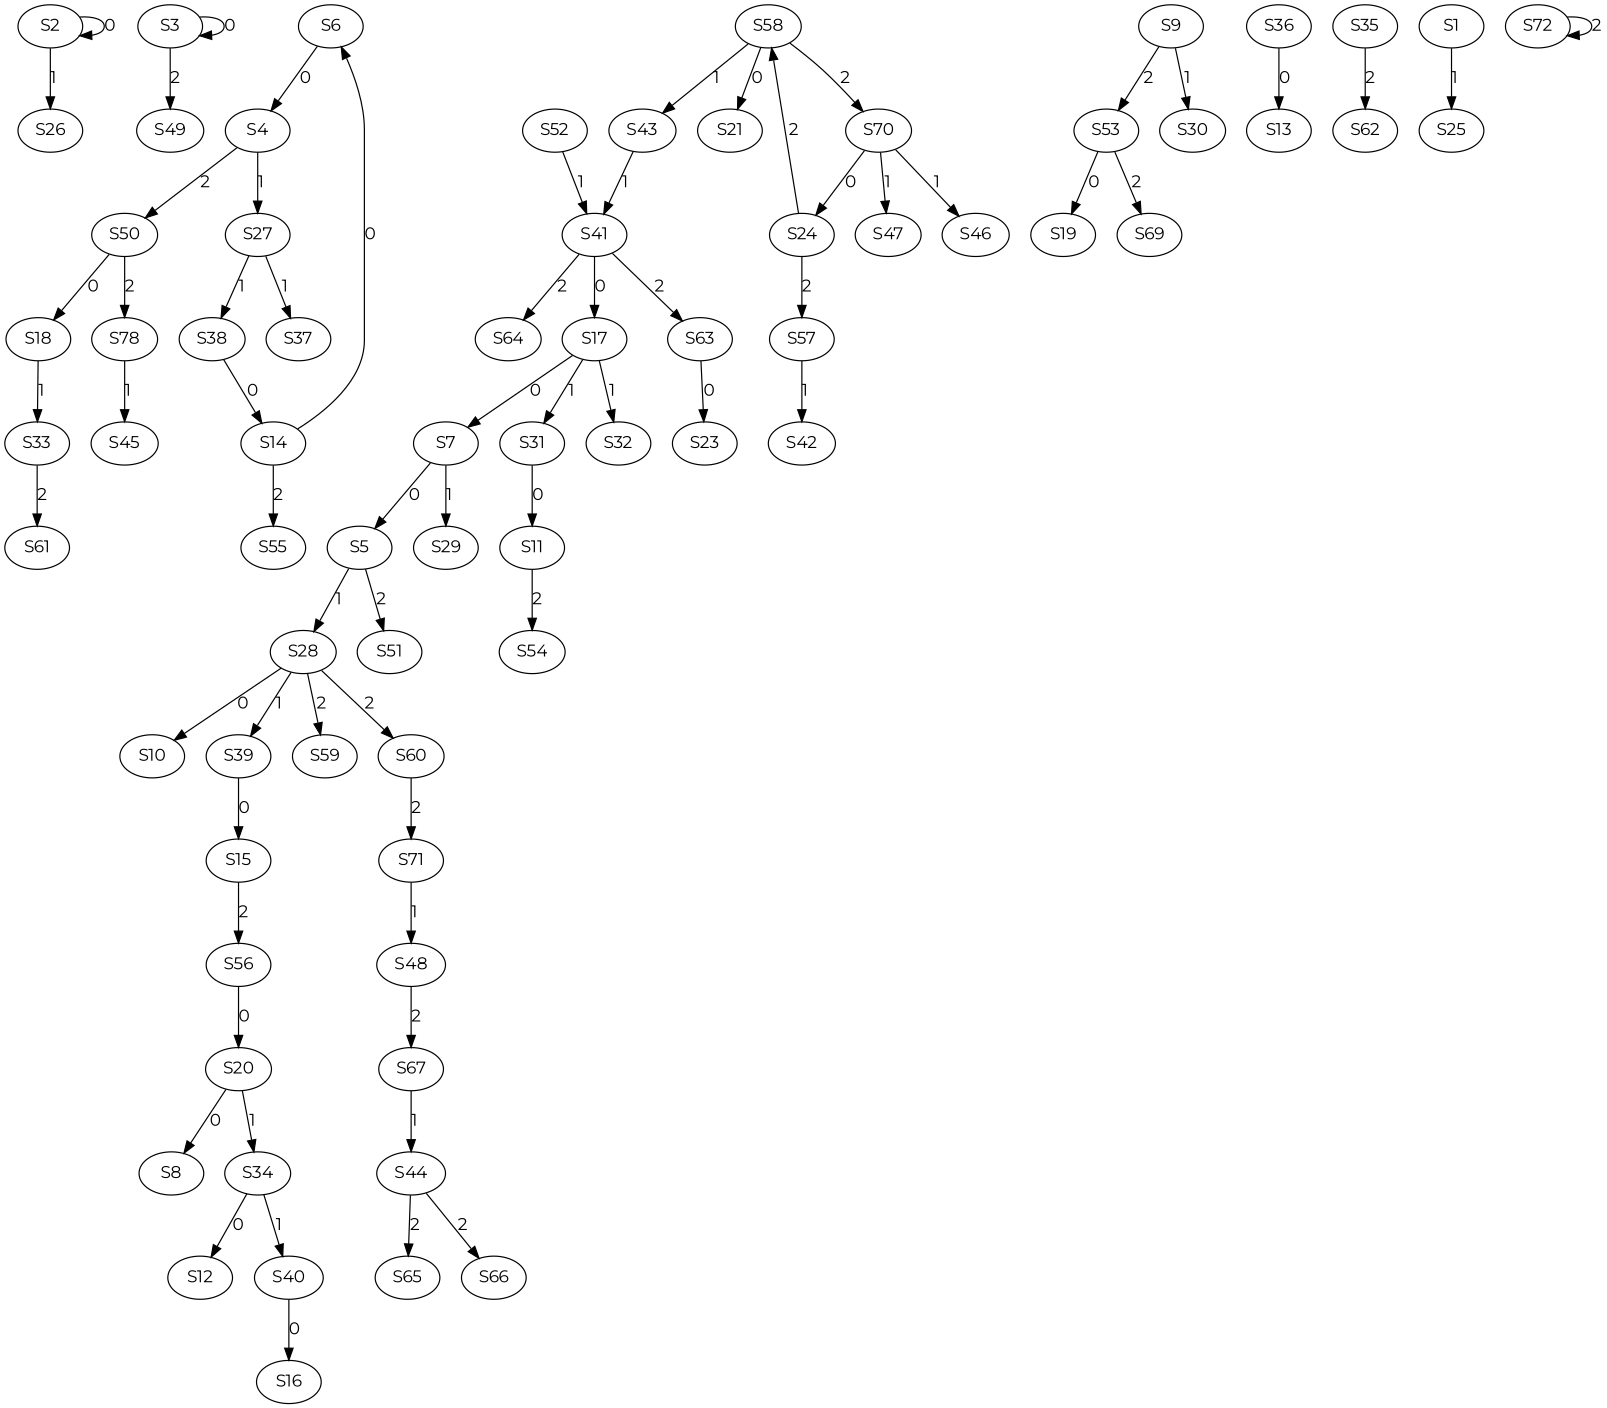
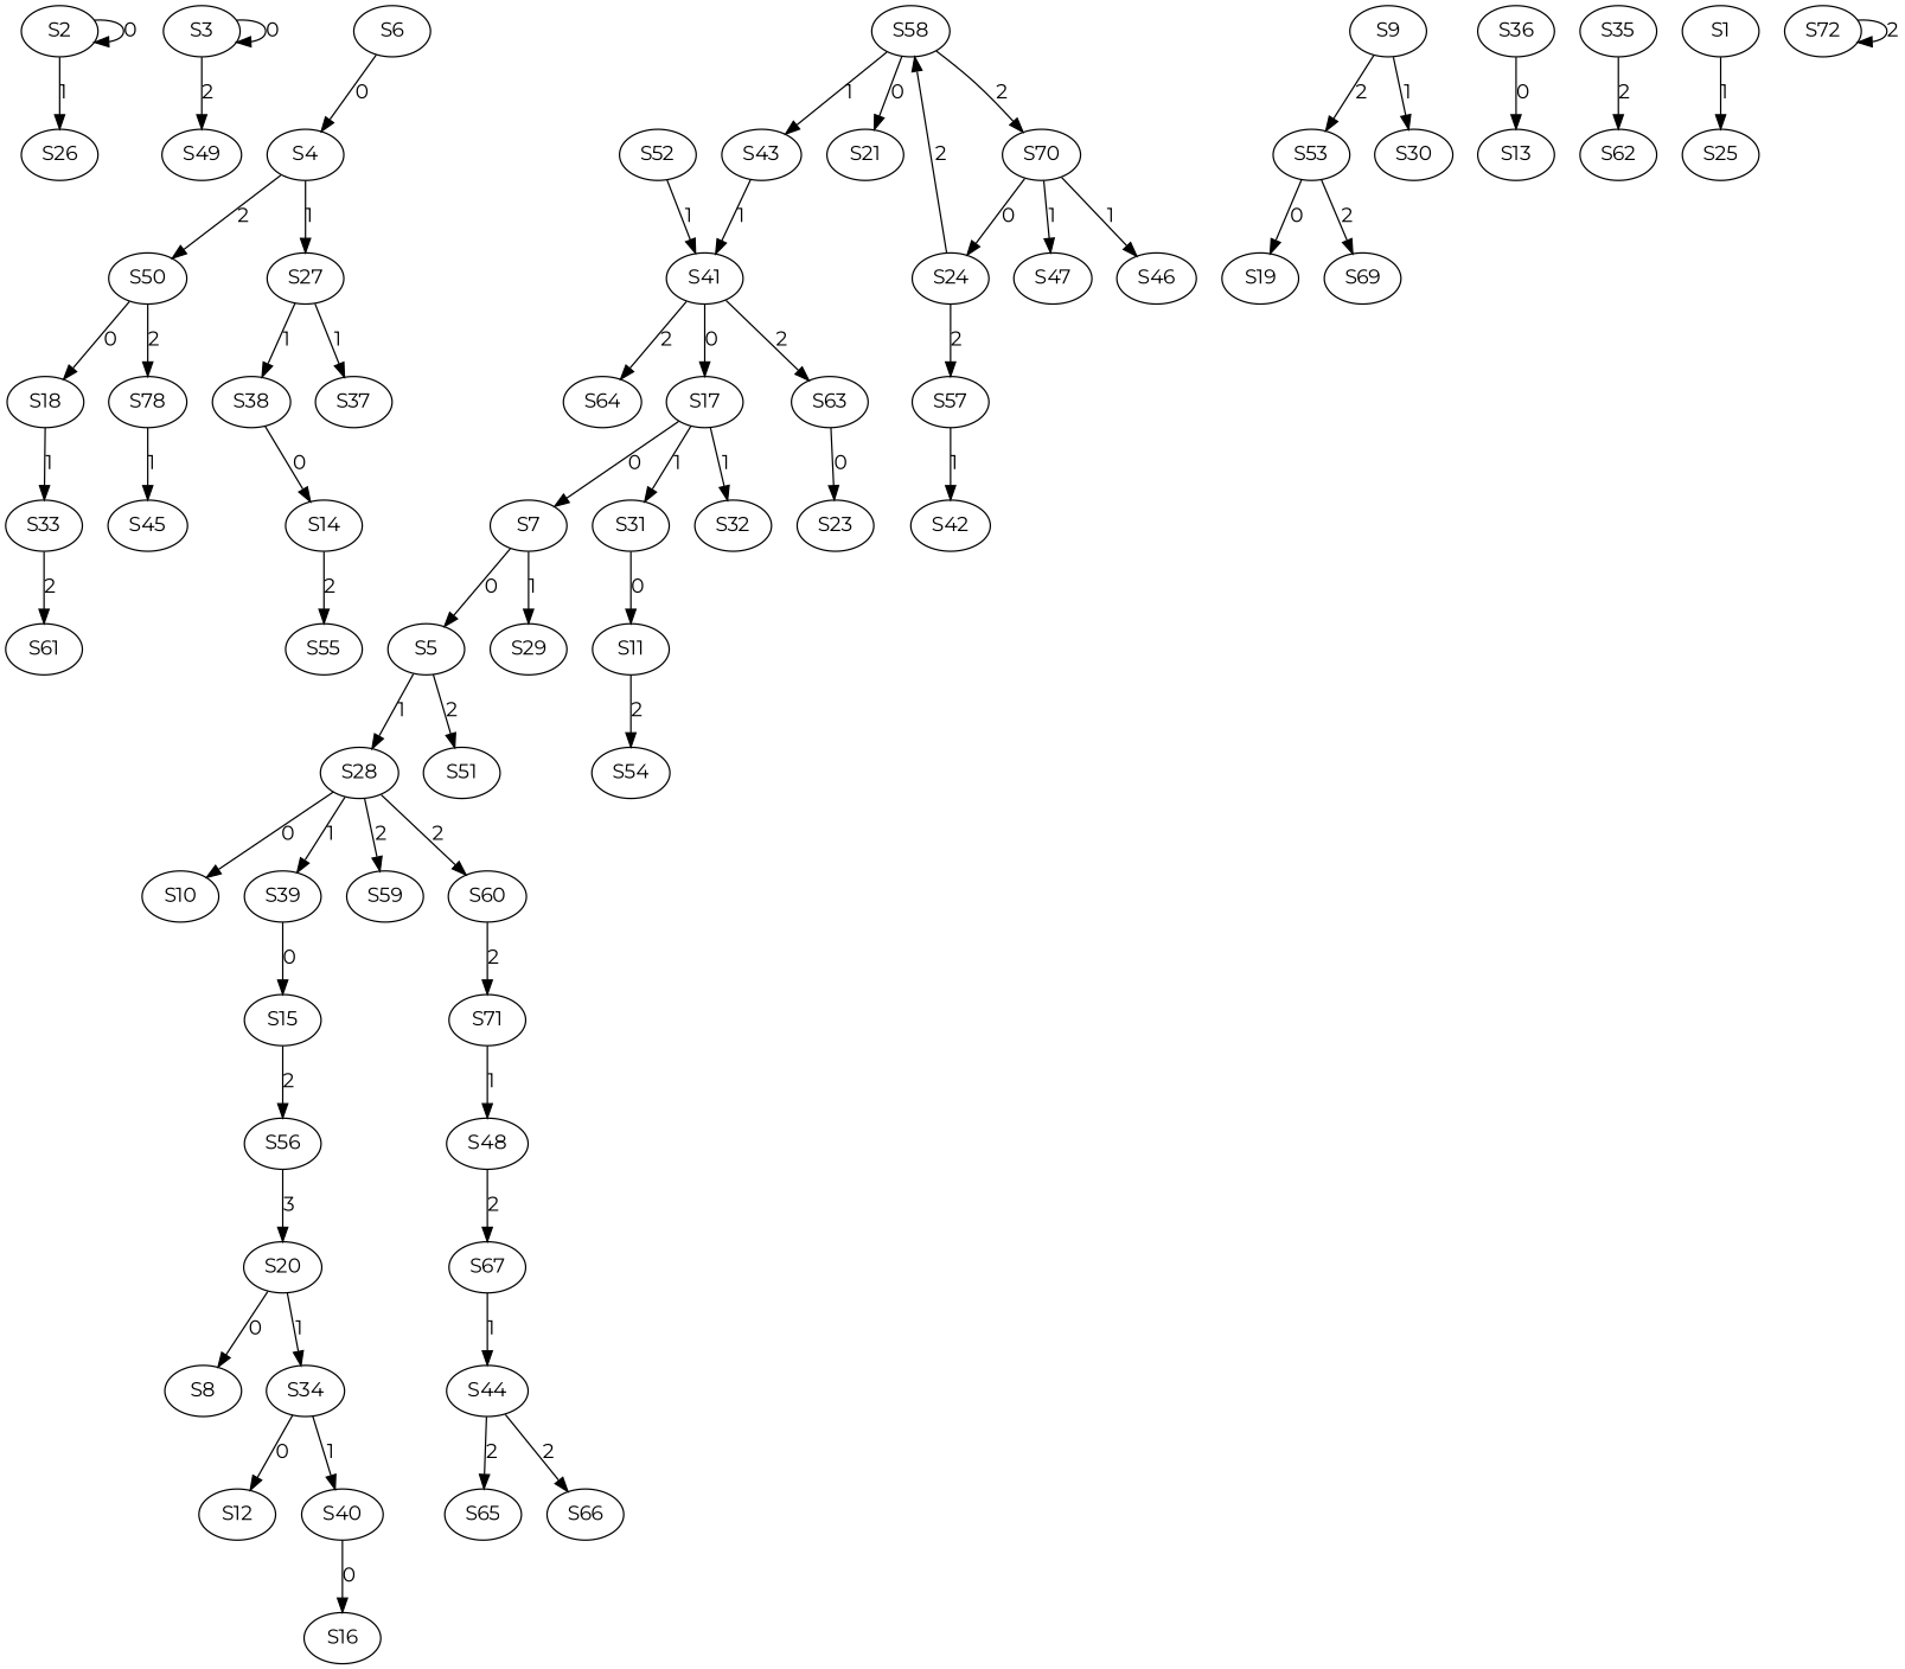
  strict digraph {
    fontname=Montserrat
    node [fontname=Montserrat]
    edge [fontname=Montserrat]
    S2
    S26
    S3
    S49
    S6
    S4
    S50
    S27
    S18
    n10 [label=S78]
    S38
    S37
    S7
    S5
    S29
    S28
    S51
    S10
    S39
    S59
    S60
    S14
    S55
    S17
    S31
    S32
    S11
    S20
    S8
    S34
    S12
    S40
    S52
    S41
    S9
    S53
    S30
    S36
    S13
    S19
    S69
    S15
    S71
    S54
    S16
    S56
    S63
    S64
    S23
    S33
    S45
    S61
    S58
    S21
    S70
    S43
    S24
    S46
    S47
    S35
    S62
    S57
    S42
    S1
    S25
    S67
    S44
    S65
    S66
    S48
    S72
    S2 -> S2 [label=0]
    S2 -> S26 [label=1]
    S3 -> S3 [label=0]
    S3 -> S49 [label=2]
    S6 -> S4 [label=0]
    S4 -> S50 [label=2]
    S4 -> S27 [label=1]
    S50 -> S18 [label=0]
    S50 -> n10 [label=2]
    S27 -> S38 [label=1]
    S27 -> S37 [label=1]
    S18 -> S33 [label=1]
    n10 -> S45 [label=1]
    S38 -> S14 [label=0]
    S7 -> S5 [label=0]
    S7 -> S29 [label=1]
    S5 -> S28 [label=1]
    S5 -> S51 [label=2]
    S28 -> S10 [label=0]
    S28 -> S39 [label=1]
    S28 -> S59 [label=2]
    S28 -> S60 [label=2]
    S39 -> S15 [label=0]
    S60 -> S71 [label=2]
-   S14 -> S6 [label=0]
    S14 -> S55 [label=2]
    S17 -> S7 [label=0]
    S17 -> S31 [label=1]
    S17 -> S32 [label=1]
    S31 -> S11 [label=0]
    S11 -> S54 [label=2]
    S20 -> S8 [label=0]
    S20 -> S34 [label=1]
    S34 -> S12 [label=0]
    S34 -> S40 [label=1]
    S40 -> S16 [label=0]
    S52 -> S41 [label=1]
    S41 -> S17 [label=0]
    S41 -> S63 [label=2]
    S41 -> S64 [label=2]
    S9 -> S53 [label=2]
    S9 -> S30 [label=1]
    S53 -> S19 [label=0]
    S53 -> S69 [label=2]
    S36 -> S13 [label=0]
    S15 -> S56 [label=2]
    S71 -> S48 [label=1]
-   S56 -> S20 [label=0]
+   S56 -> S20 [label=3]
    S63 -> S23 [label=0]
    S33 -> S61 [label=2]
    S58 -> S21 [label=0]
    S58 -> S70 [label=2]
    S58 -> S43 [label=1]
    S70 -> S24 [label=0]
    S70 -> S46 [label=1]
    S70 -> S47 [label=1]
    S43 -> S41 [label=1]
    S24 -> S58 [label=2]
    S24 -> S57 [label=2]
    S35 -> S62 [label=2]
    S57 -> S42 [label=1]
    S1 -> S25 [label=1]
    S67 -> S44 [label=1]
    S44 -> S65 [label=2]
    S44 -> S66 [label=2]
    S48 -> S67 [label=2]
    S72 -> S72 [label=2]
  }
